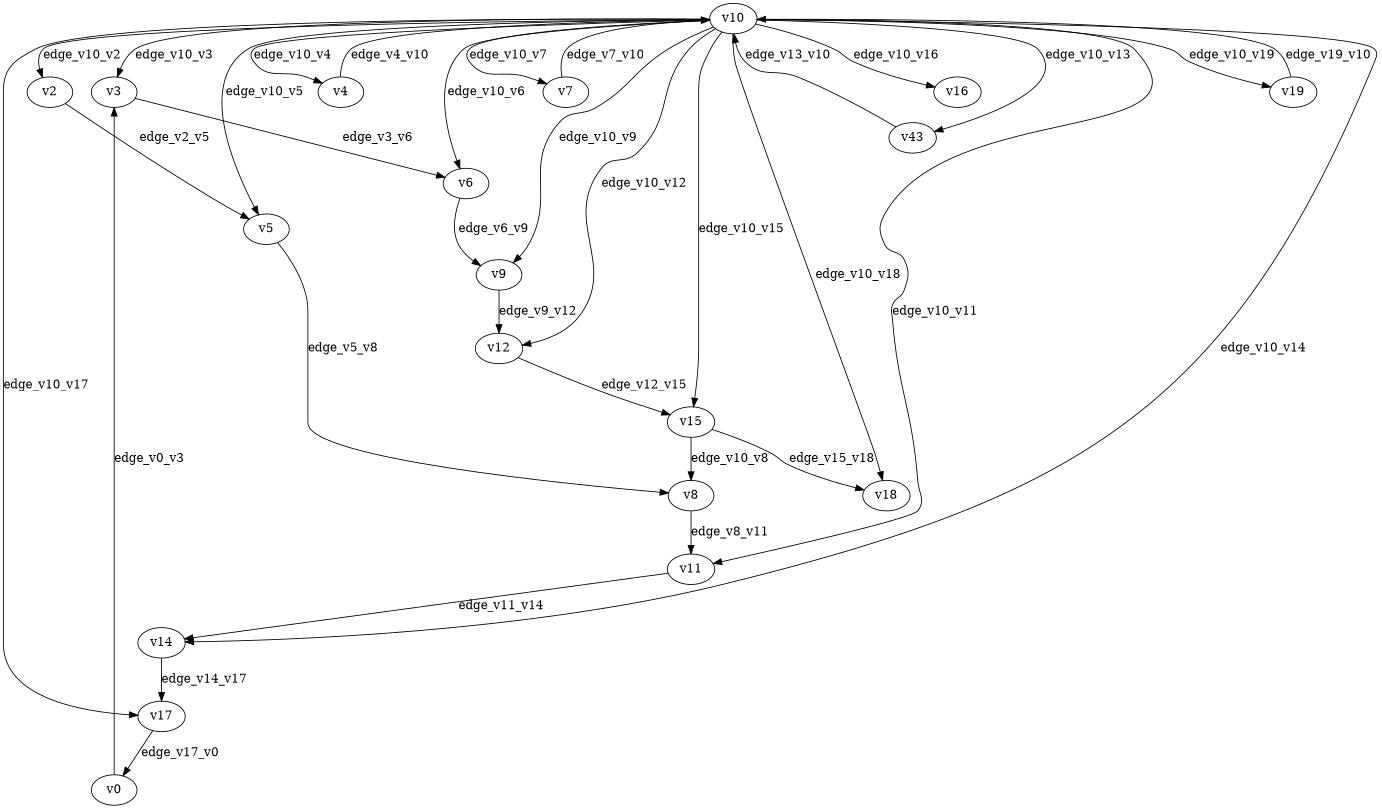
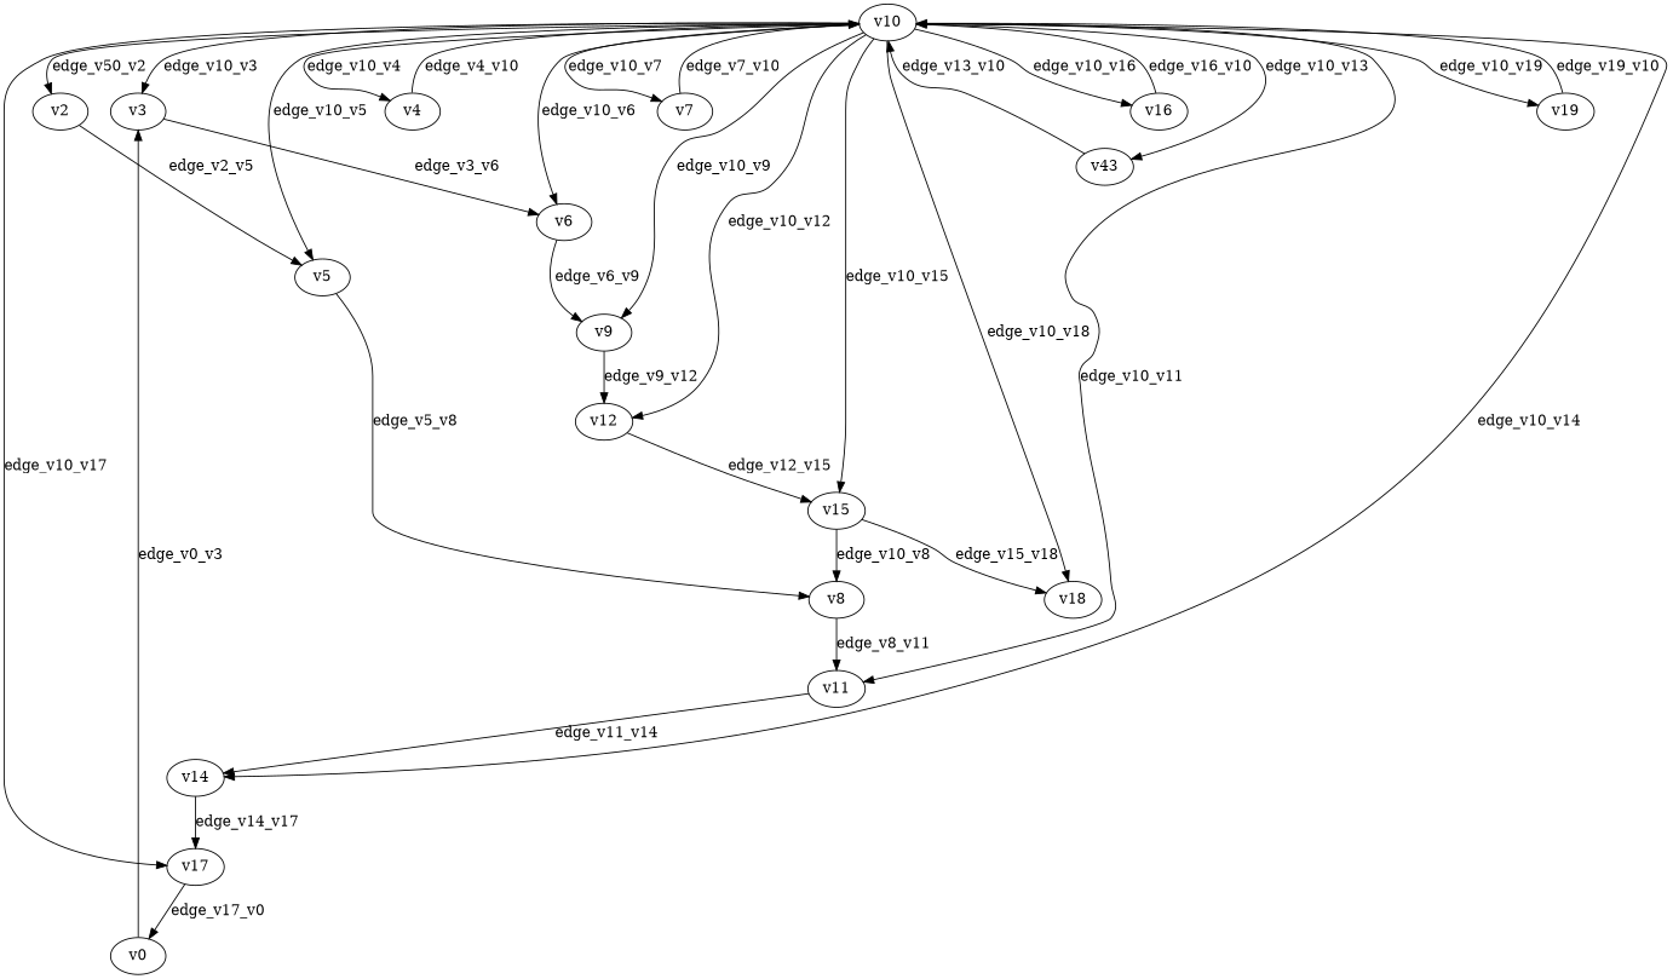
  digraph {
    node [player=0]
    edge [discount=0.434]
    v3 [player=1]
    v0
    v6
    v10
    v2
    v5 [player=1]
    v4
    v9 [player=1]
    v7 [player=1]
    v11 [player=1]
    v12
    n12 [label=v43 player=1]
    v14
    v15 [player=1]
    v16
    v17 [player=1]
    v18
    v19 [player=1]
    v8
    v3 -> v6 [label=edge_v3_v6 weight=-2.13]
    v0 -> v3 [label=edge_v0_v3 weight=5.27]
    v6 -> v9 [label=edge_v6_v9 weight=-2.79]
    v10 -> v3 [label=edge_v10_v3 weight=0.59]
    v10 -> v6 [label=edge_v10_v6 weight=-5.99]
-   v10 -> v2 [label=edge_v10_v2 weight=4.35]
+   v10 -> v2 [label=edge_v50_v2 weight=4.35]
    v10 -> v5 [label=edge_v10_v5 weight=2.17]
    v10 -> v4 [label=edge_v10_v4 weight=2.45]
    v10 -> v9 [label=edge_v10_v9 weight=-1.97]
    v10 -> v7 [label=edge_v10_v7 weight=1.34]
    v10 -> v11 [label=edge_v10_v11 weight=-1.21]
    v10 -> v12 [label=edge_v10_v12 weight=1.27]
    v10 -> n12 [label=edge_v10_v13 weight=-1.93]
    v10 -> v14 [label=edge_v10_v14 weight=-4.81]
    v10 -> v15 [label=edge_v10_v15 weight=8.57]
    v10 -> v16 [label=edge_v10_v16 weight=7.85]
    v10 -> v17 [label=edge_v10_v17 weight=6.31]
    v10 -> v18 [label=edge_v10_v18 weight=1.66]
    v10 -> v19 [label=edge_v10_v19 weight=6.24]
    v2 -> v5 [label=edge_v2_v5 weight=-0.64]
    v5 -> v8 [label=edge_v5_v8 weight=2.73]
    v4 -> v10 [label=edge_v4_v10 weight=0.33]
    v9 -> v12 [label=edge_v9_v12 weight=4.74]
    v7 -> v10 [label=edge_v7_v10 weight=4.17]
    v11 -> v14 [label=edge_v11_v14 weight=2.49]
    v12 -> v15 [label=edge_v12_v15 weight=-0.84]
    n12 -> v10 [label=edge_v13_v10 weight=-2.90]
    v14 -> v17 [label=edge_v14_v17 weight=4.72]
    v15 -> v18 [label=edge_v15_v18 weight=0.52]
    v15 -> v8 [label=edge_v10_v8 weight=9.21]
+   v16 -> v10 [label=edge_v16_v10 weight=8.75]
    v17 -> v0 [label=edge_v17_v0 weight=0.31]
    v19 -> v10 [label=edge_v19_v10 weight=8.34]
    v8 -> v11 [label=edge_v8_v11 weight=5.42]
  }
